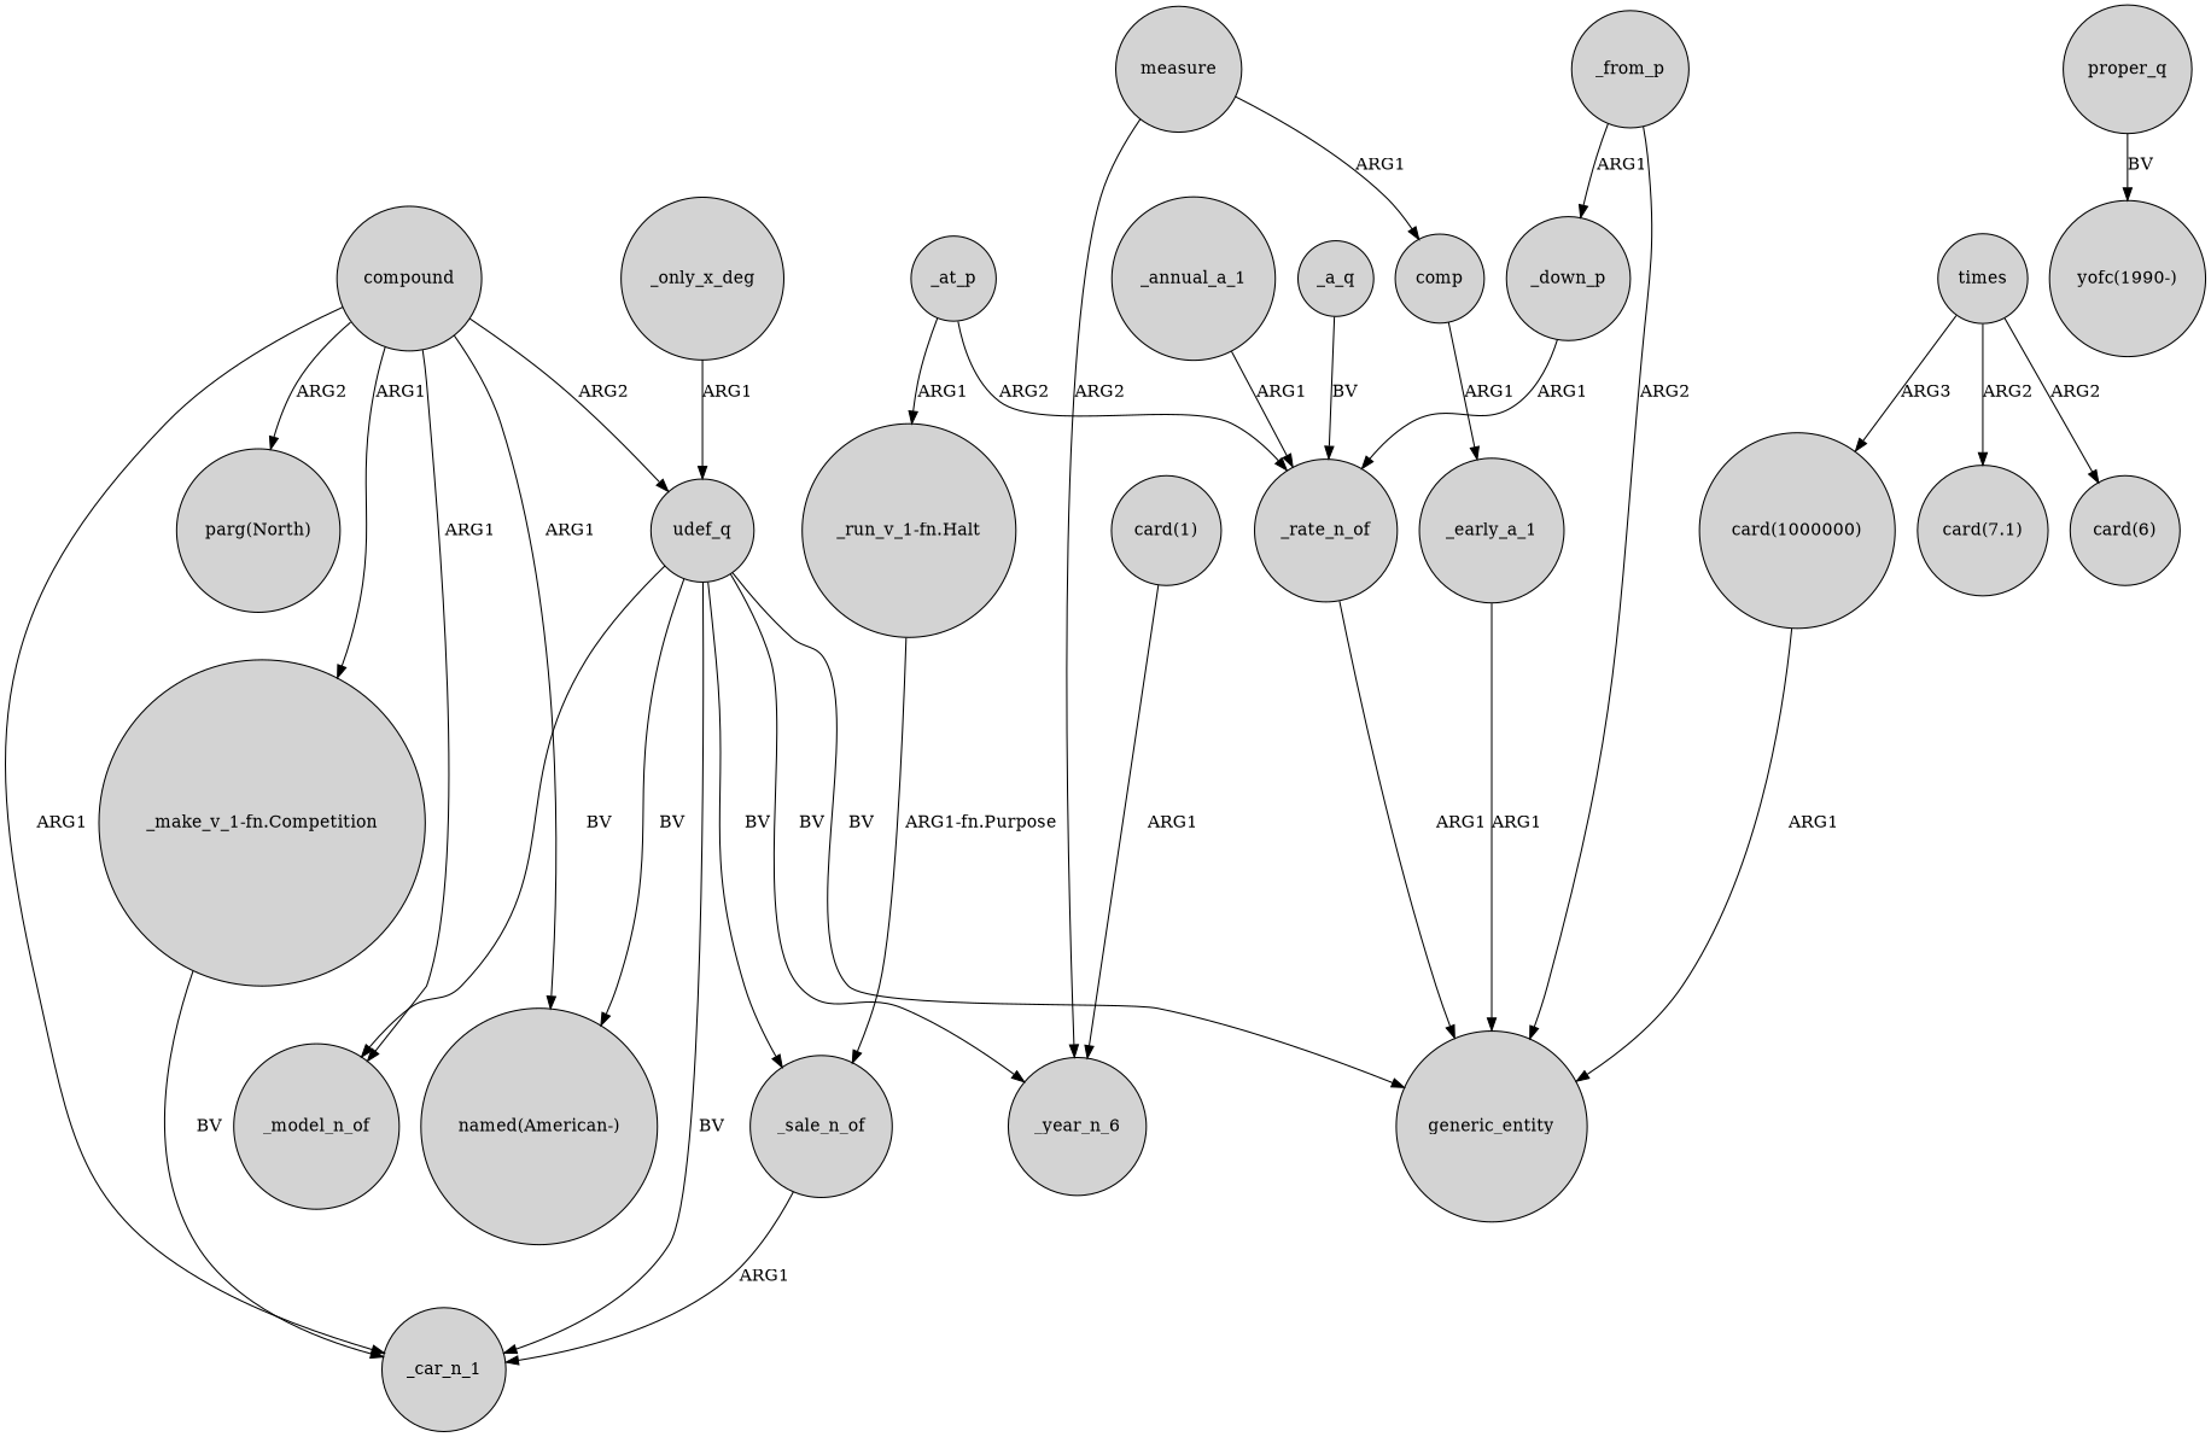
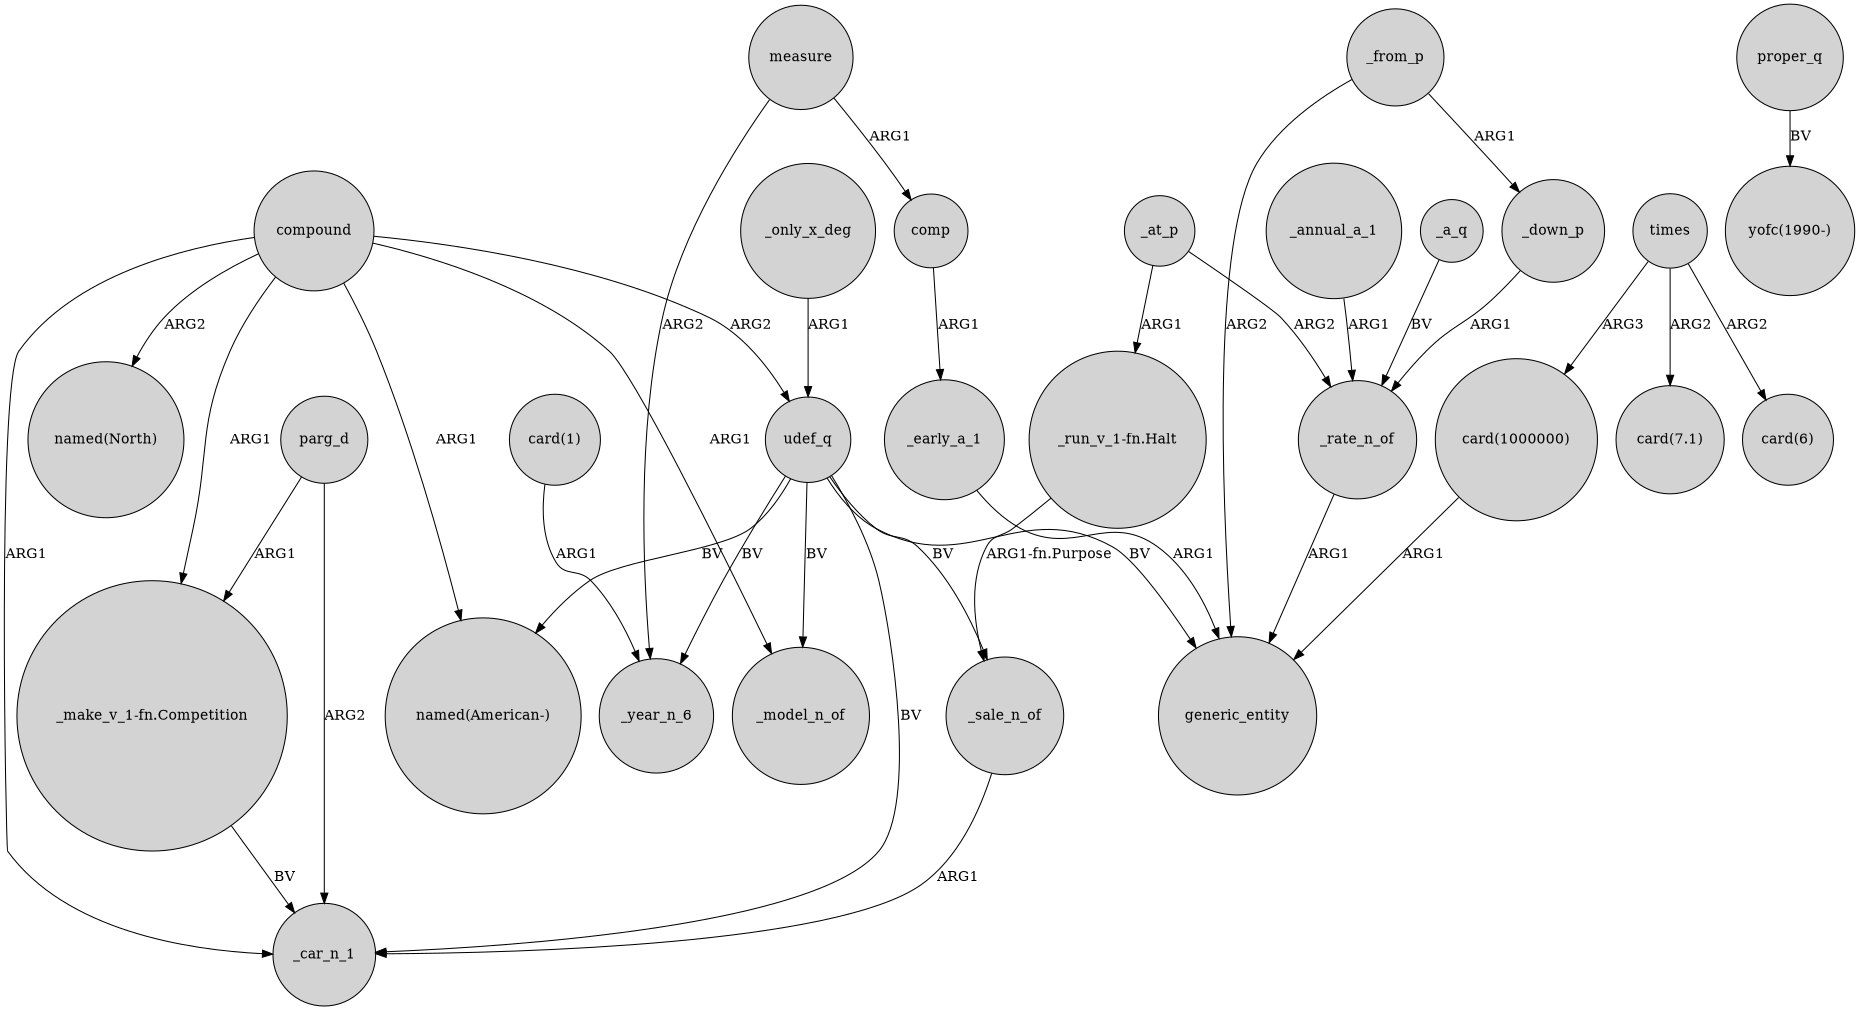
  digraph {
    node [shape=circle style=filled]
    "_run_v_1-fn.Halt"
    _sale_n_of
    _car_n_1
    compound
-   "named(North)" [label="parg(North)"]
+   "named(North)"
    "_make_v_1-fn.Competition"
    _model_n_of
    "named(American-)"
    udef_q
    proper_q
    "yofc(1990-)"
+   parg_d
    n13 [label=_year_n_6]
    "card(1)"
    _from_p
    generic_entity
    _down_p
    _rate_n_of
    _at_p
    times
    "card(1000000)"
    "card(7.1)"
    "card(6)"
    comp
    _early_a_1
    _annual_a_1
    measure
    _only_x_deg
    _a_q
    "_run_v_1-fn.Halt" -> _sale_n_of [label="ARG1-fn.Purpose"]
    _sale_n_of -> _car_n_1 [label=ARG1]
    compound -> _car_n_1 [label=ARG1]
    compound -> "named(North)" [label=ARG2]
    compound -> "_make_v_1-fn.Competition" [label=ARG1]
    compound -> _model_n_of [label=ARG1]
    compound -> "named(American-)" [label=ARG1]
    compound -> udef_q [label=ARG2]
    "_make_v_1-fn.Competition" -> _car_n_1 [label=BV]
    udef_q -> _sale_n_of [label=BV]
    udef_q -> _car_n_1 [label=BV]
    udef_q -> _model_n_of [label=BV]
    udef_q -> "named(American-)" [label=BV]
    udef_q -> n13 [label=BV]
    udef_q -> generic_entity [label=BV]
    proper_q -> "yofc(1990-)" [label=BV]
+   parg_d -> _car_n_1 [label=ARG2]
+   parg_d -> "_make_v_1-fn.Competition" [label=ARG1]
    "card(1)" -> n13 [label=ARG1]
    _from_p -> generic_entity [label=ARG2]
    _from_p -> _down_p [label=ARG1]
    _down_p -> _rate_n_of [label=ARG1]
    _rate_n_of -> generic_entity [label=ARG1]
    _at_p -> "_run_v_1-fn.Halt" [label=ARG1]
    _at_p -> _rate_n_of [label=ARG2]
    times -> "card(1000000)" [label=ARG3]
    times -> "card(7.1)" [label=ARG2]
    times -> "card(6)" [label=ARG2]
    "card(1000000)" -> generic_entity [label=ARG1]
    comp -> _early_a_1 [label=ARG1]
    _early_a_1 -> generic_entity [label=ARG1]
    _annual_a_1 -> _rate_n_of [label=ARG1]
    measure -> n13 [label=ARG2]
    measure -> comp [label=ARG1]
    _only_x_deg -> udef_q [label=ARG1]
    _a_q -> _rate_n_of [label=BV]
  }
